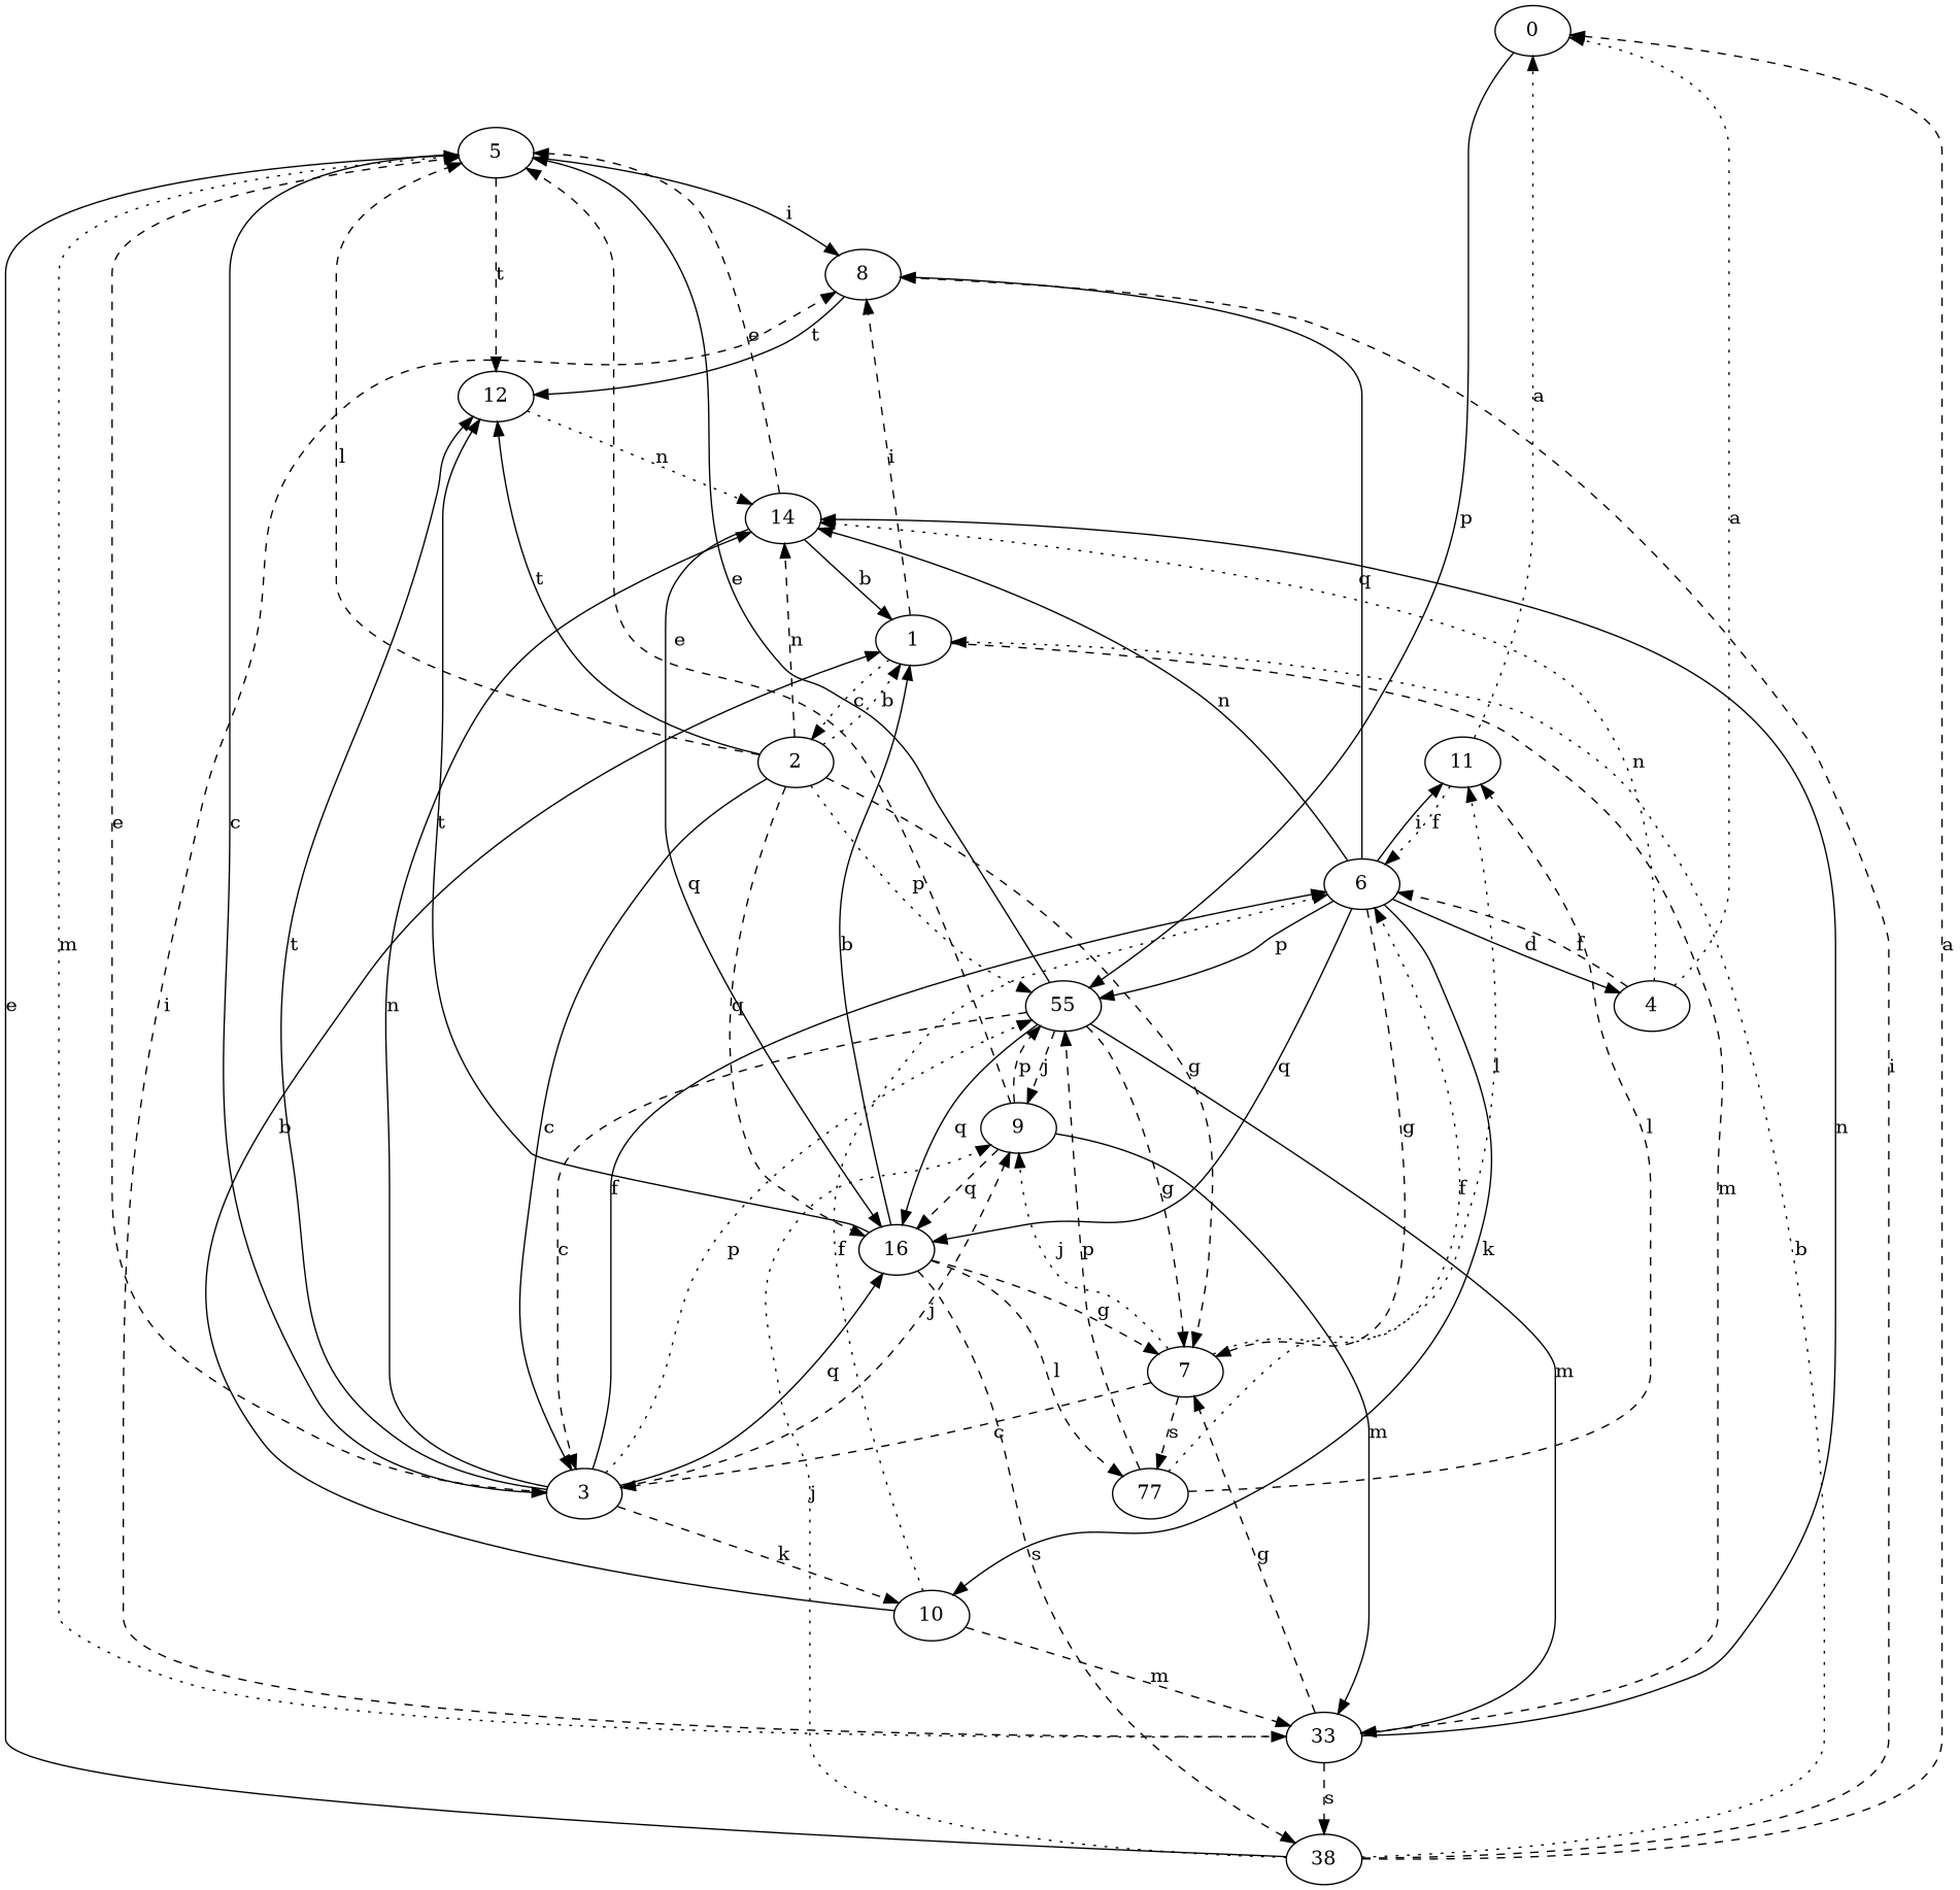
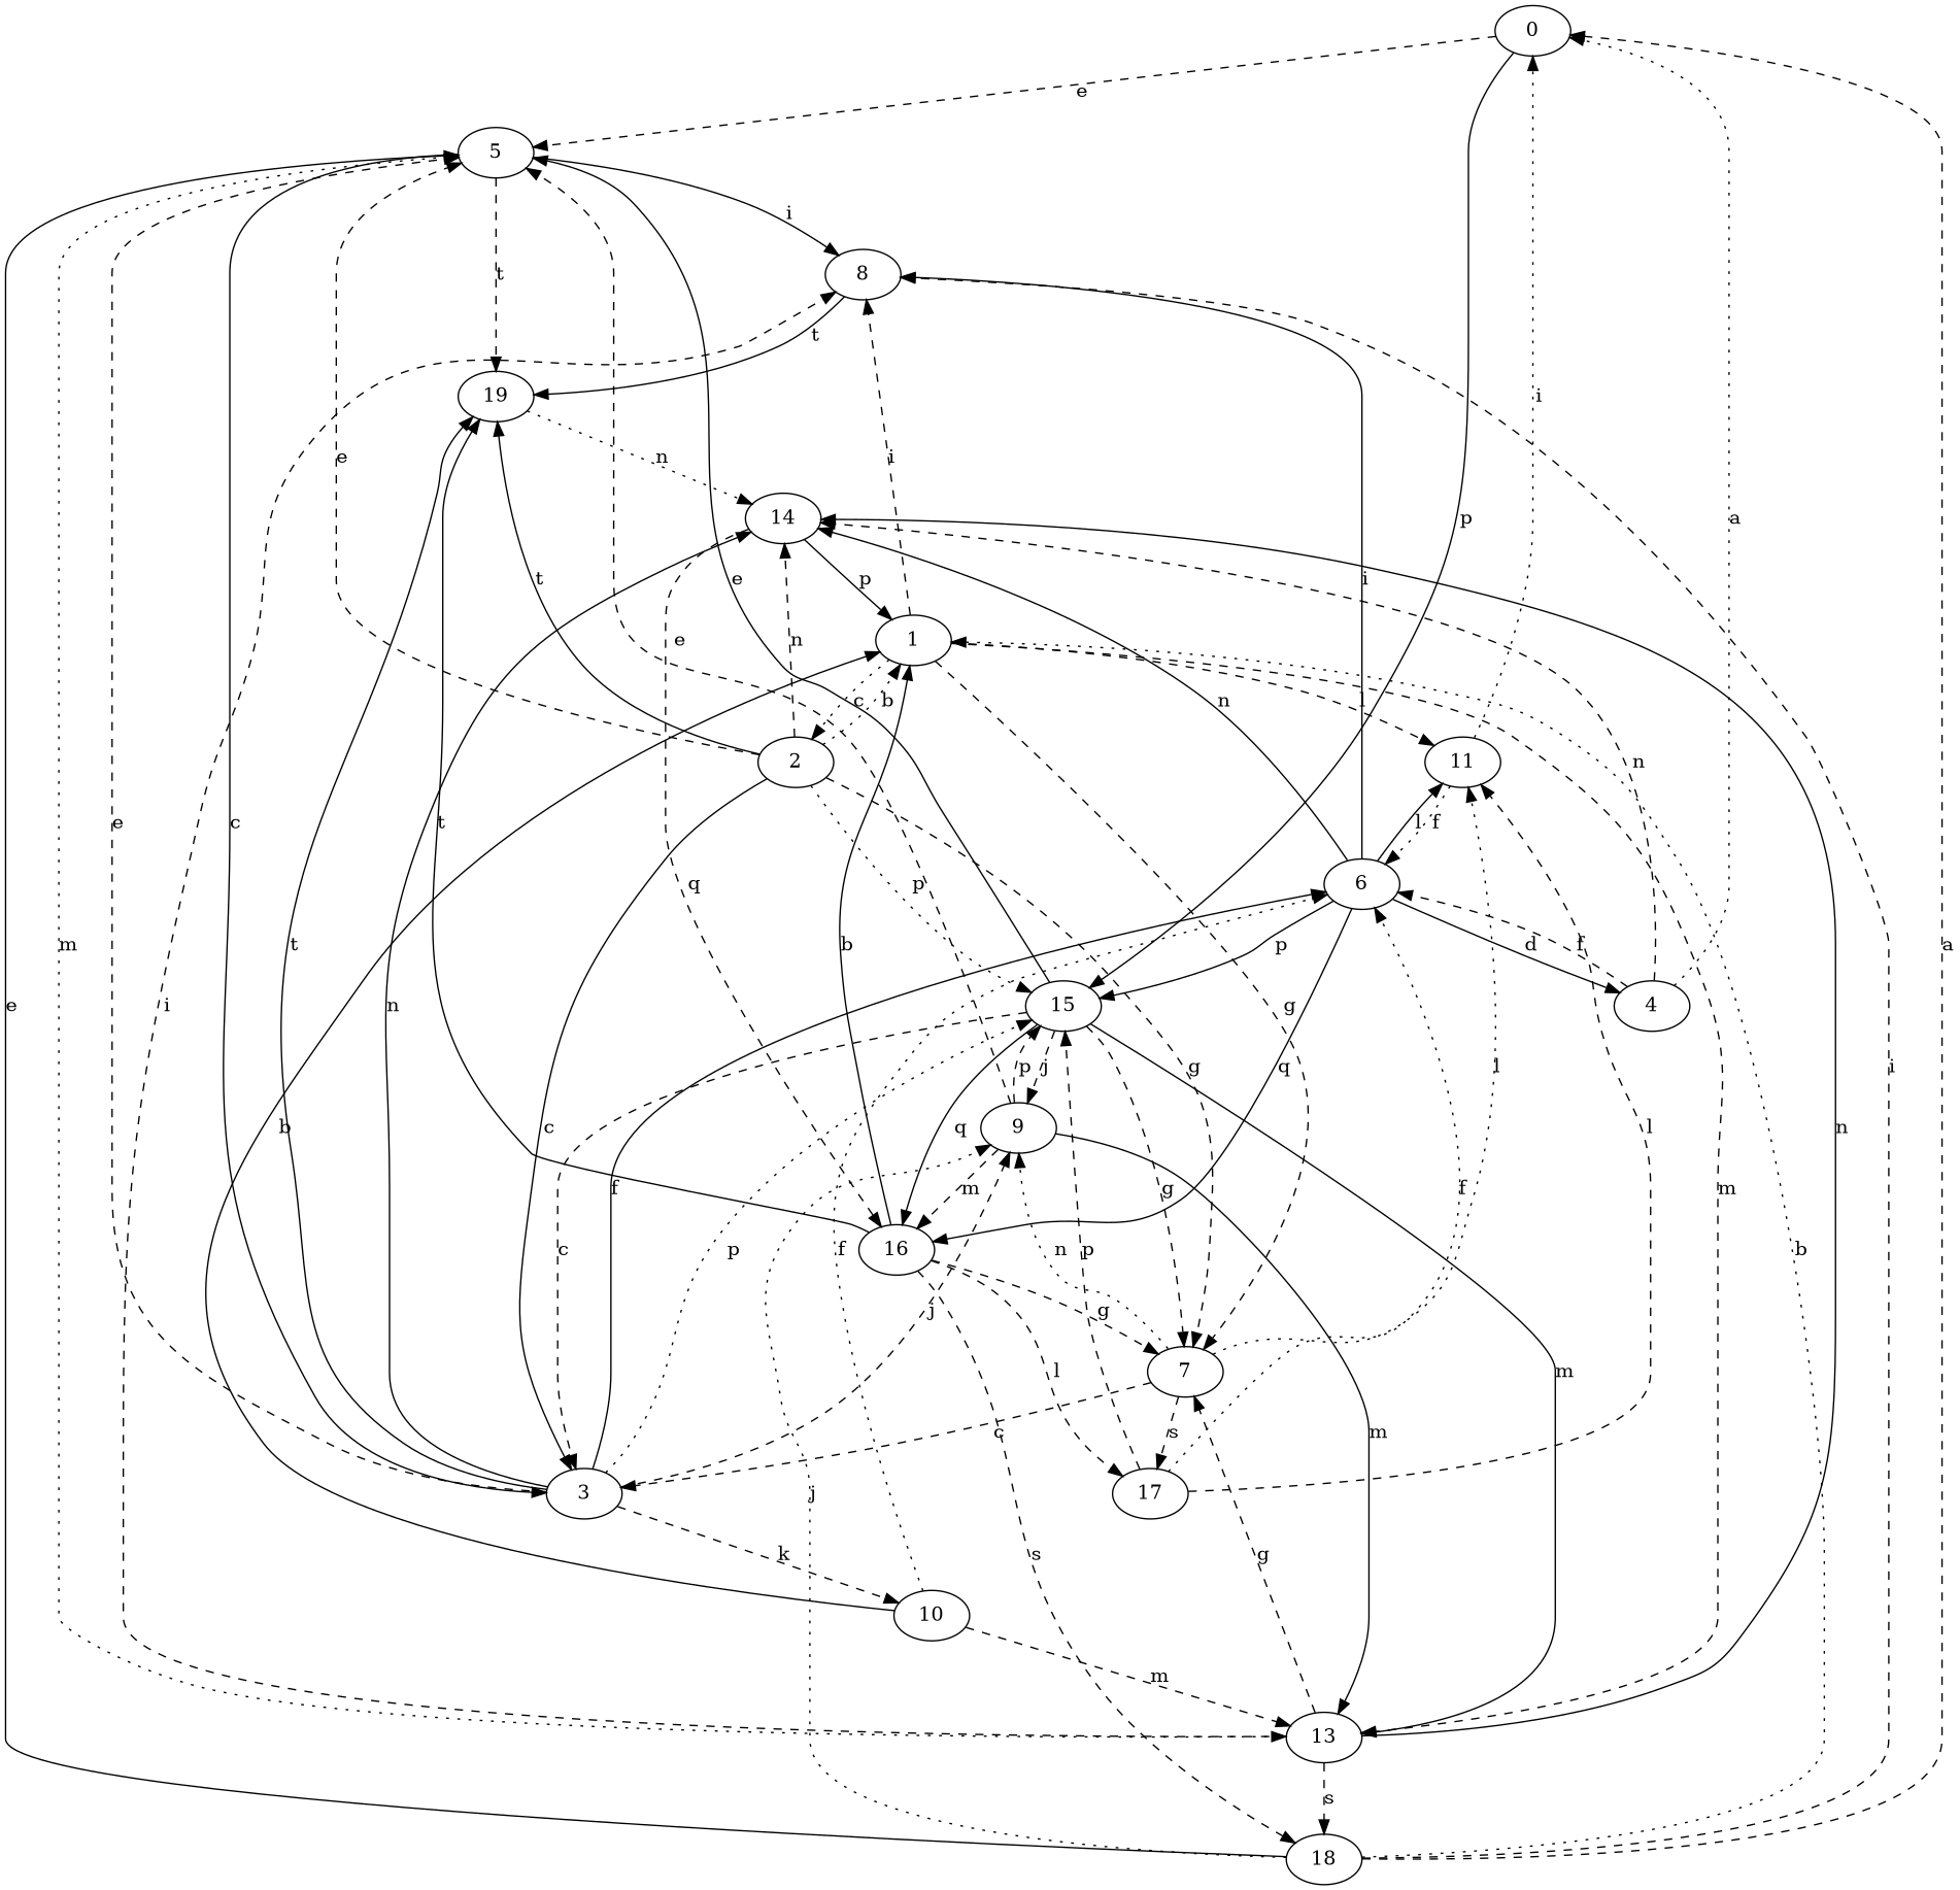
  strict digraph {
    edge [style=dashed]
    0
    5
-   15 [label=55]
+   15
    8
-   13 [label=33]
+   13
    3
-   19 [label=12]
+   19
    7
    16
    9
    1
    2
    11
    14
    6
-   18 [label=38]
+   18
    10
-   17 [label=77]
+   17
    4
-   14 -> 5 [label=e]
+   0 -> 5 [label=e]
    0 -> 15 [label=p style=solid]
    5 -> 8 [label=i style=solid]
    5 -> 13 [label=m style=dotted]
    5 -> 3 [label=c style=solid]
    5 -> 19 [label=t]
    15 -> 5 [label=e style=solid]
    15 -> 13 [label=m style=solid]
    15 -> 3 [label=c]
    15 -> 7 [label=g]
    15 -> 16 [label=q style=solid]
    15 -> 9 [label=j]
    8 -> 19 [label=t style=solid]
    13 -> 8 [label=i]
    13 -> 7 [label=g]
    13 -> 14 [label=n style=solid]
    13 -> 18 [label=s]
    3 -> 5 [label=e]
    3 -> 15 [label=p style=dotted]
    3 -> 19 [label=t style=solid]
-   3 -> 16 [label=q style=solid]
    3 -> 9 [label=j]
    3 -> 14 [label=n style=solid]
    3 -> 6 [label=f style=solid]
    3 -> 10 [label=k]
    19 -> 14 [label=n style=dotted]
    7 -> 3 [label=c]
-   7 -> 9 [label=j style=dotted]
+   7 -> 9 [label=n style=dotted]
    7 -> 11 [label=l style=dotted]
    7 -> 17 [label=s]
    16 -> 19 [label=t style=solid]
    16 -> 7 [label=g]
    16 -> 1 [label=b style=solid]
    16 -> 18 [label=s]
    16 -> 17 [label=l]
    9 -> 5 [label=e]
    9 -> 15 [label=p]
    9 -> 13 [label=m style=solid]
-   9 -> 16 [label=q]
+   9 -> 16 [label=m]
    1 -> 8 [label=i]
    1 -> 13 [label=m]
    1 -> 2 [label=c style=dotted]
-   2 -> 5 [label=l]
+   1 -> 11 [label=l]
+   2 -> 5 [label=e]
    2 -> 15 [label=p style=dotted]
    2 -> 3 [label=c style=solid]
    2 -> 19 [label=t style=solid]
    2 -> 7 [label=g]
-   2 -> 16 [label=q]
    2 -> 1 [label=b style=dotted]
    2 -> 14 [label=n]
-   11 -> 0 [label=a style=dotted]
+   11 -> 0 [label=i style=dotted]
    11 -> 6 [label=f style=dotted]
-   14 -> 16 [label=q style=solid]
-   14 -> 1 [label=b style=solid]
+   14 -> 16 [label=q]
+   14 -> 1 [label=p style=solid]
    6 -> 15 [label=p style=solid]
-   6 -> 8 [label=q style=solid]
-   6 -> 7 [label=g]
+   6 -> 8 [label=i style=solid]
+   1 -> 7 [label=g]
    6 -> 16 [label=q style=solid]
-   6 -> 11 [label=i style=solid]
+   6 -> 11 [label=l style=solid]
    6 -> 14 [label=n style=solid]
-   6 -> 10 [label=k style=solid]
    6 -> 4 [label=d style=solid]
    18 -> 0 [label=a]
    18 -> 5 [label=e style=solid]
    18 -> 8 [label=i]
    18 -> 9 [label=j style=dotted]
    18 -> 1 [label=b style=dotted]
    10 -> 13 [label=m]
    10 -> 1 [label=b style=solid]
    10 -> 6 [label=f style=dotted]
    17 -> 15 [label=p]
    17 -> 11 [label=l]
    17 -> 6 [label=f style=dotted]
    4 -> 0 [label=a style=dotted]
-   4 -> 14 [label=n style=dotted]
+   4 -> 14 [label=n]
    4 -> 6 [label=f]
  }
